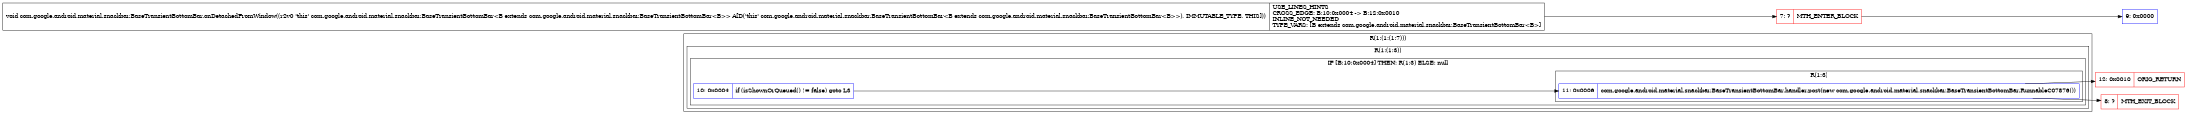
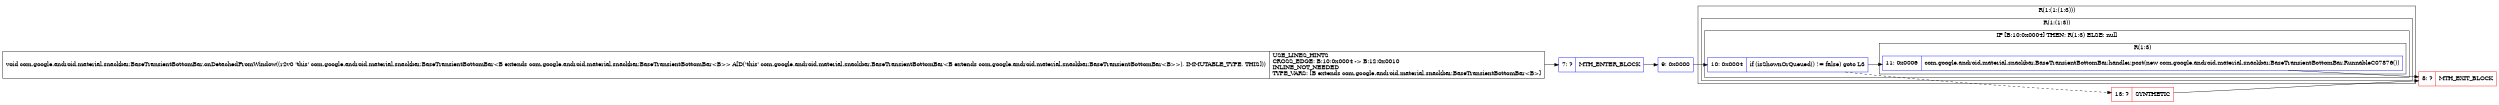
  digraph {
    rankdir=LR
    node [color=red shape=record]
    n1 [color=blue label="{11\:\ 0x0006|com.google.android.material.snackbar.BaseTransientBottomBar.handler.post(new com.google.android.material.snackbar.BaseTransientBottomBar.RunnableC07876())\l}"]
    n2 [color=blue label="{10\:\ 0x0004|if (isShownOrQueued() != false) goto L3\l}"]
-   n3 [label="{12\:\ 0x0010|ORIG_RETURN\l}"]
    n4 [label="{8\:\ ?|MTH_EXIT_BLOCK\l}"]
-   n6 [label="{7\:\ ?|MTH_ENTER_BLOCK\l}"]
+   n5 [label="{13\:\ ?|SYNTHETIC\l}"]
+   n6 [color=blue label="{7\:\ ?|MTH_ENTER_BLOCK\l}"]
    n7 [color=blue label="{9\:\ 0x0000}"]
    n8 [label="{void com.google.android.material.snackbar.BaseTransientBottomBar.onDetachedFromWindow((r2v0 'this' com.google.android.material.snackbar.BaseTransientBottomBar\<B extends com.google.android.material.snackbar.BaseTransientBottomBar\<B\>\> A[D('this' com.google.android.material.snackbar.BaseTransientBottomBar\<B extends com.google.android.material.snackbar.BaseTransientBottomBar\<B\>\>), IMMUTABLE_TYPE, THIS]))  | USE_LINES_HINTS\lCROSS_EDGE: B:10:0x0004 \-\> B:12:0x0010\lINLINE_NOT_NEEDED\lTYPE_VARS: [B extends com.google.android.material.snackbar.BaseTransientBottomBar\<B\>]\l}" color=""]
    subgraph cluster_1 {
-     label="R(1:(1:(1:7)))"
+     label="R(1:(1:(1:3)))"
      subgraph cluster_2 {
        label="R(1:(1:3))"
        subgraph cluster_3 {
          label="IF [B:10:0x0004] THEN: R(1:3) ELSE: null"
          n2
          subgraph cluster_4 {
            label="R(1:3)"
            n1
          }
        }
      }
    }
-   n1 -> n3
    n1 -> n4
    n2 -> n1
+   n2 -> n5 [style=dashed]
+   n5 -> n4
    n6 -> n7
+   n7 -> n2
    n8 -> n6
  }
